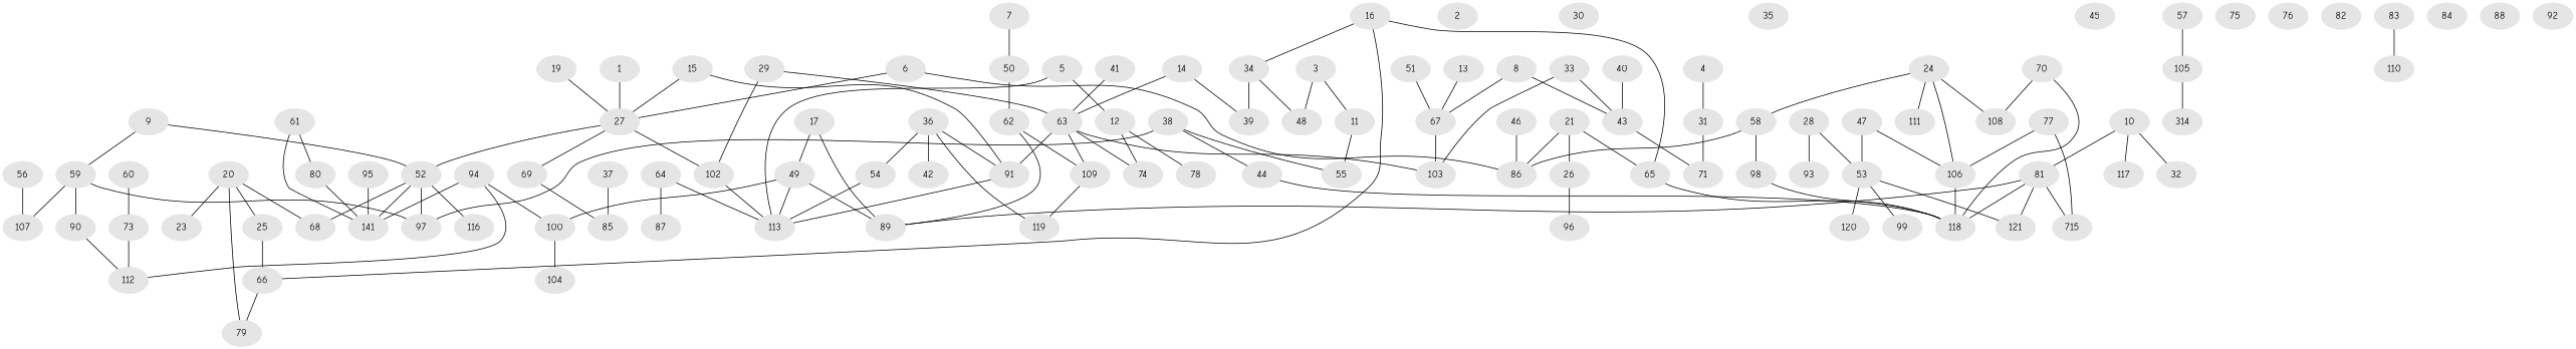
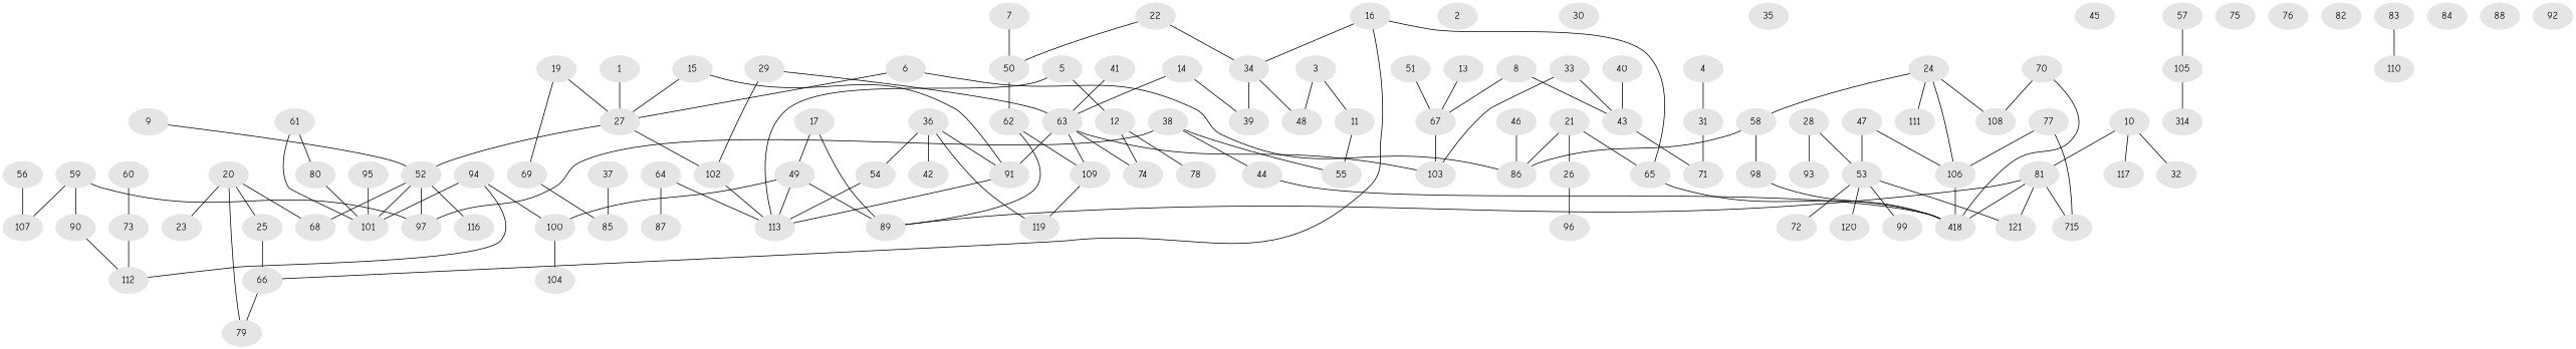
  graph {
    fontname="Comic Neue"
    node [color=gray90 fontname="Comic Neue" style=filled]
    edge [fontname="Comic Neue"]
    1
    27
    52
    69
    102
    2
    3
    11
    48
    55
    4
    31
    71
    5
    12
    113
    74
    78
    6
    86
    7
    50
    62
    8
    43
    67
    103
    9
    59
    68
    97
-   101 [label=141]
+   101
    116
    107
    90
    10
    32
    81
    117
    89
-   118
+   118 [label=418]
    121
    n43 [label=715]
    13
    14
    39
    63
    91
    109
    15
    16
    34
    65
    66
    79
    17
    49
    100
    36
    42
    54
    119
    19
    20
    23
    25
    21
    26
    96
+   22
    24
    58
    106
    108
    111
    98
    85
    28
    53
    93
+   72
    99
    120
    29
    30
    33
    35
    37
    38
    44
    40
    41
    45
    46
    47
    104
    51
    56
    57
    105
    n101 [label=314]
    112
    60
    73
    61
    80
    64
    87
    70
    75
    76
    77
    82
    83
    110
    84
    88
    92
    94
    95
    1 -- 27
    27 -- 52
-   27 -- 69
+   19 -- 69
    27 -- 102
    52 -- 68
    52 -- 97
    52 -- 101
    52 -- 116
    69 -- 85
    102 -- 113
    3 -- 11
    3 -- 48
    11 -- 55
    4 -- 31
    31 -- 71
    5 -- 12
    5 -- 113
    12 -- 74
    12 -- 78
    6 -- 27
    6 -- 86
    7 -- 50
    50 -- 62
    62 -- 89
    62 -- 109
    8 -- 43
    8 -- 67
    43 -- 71
    67 -- 103
    9 -- 52
-   9 -- 59
    59 -- 97
    59 -- 107
    59 -- 90
    90 -- 112
    10 -- 32
    10 -- 81
    10 -- 117
    81 -- 89
    81 -- 118
    81 -- 121
    81 -- n43
    13 -- 67
    14 -- 39
    14 -- 63
    63 -- 74
    63 -- 103
    63 -- 91
    63 -- 109
    91 -- 113
    109 -- 119
    15 -- 27
    15 -- 91
    16 -- 34
    16 -- 65
    16 -- 66
    34 -- 48
    34 -- 39
    65 -- 118
    66 -- 79
    17 -- 89
    17 -- 49
    49 -- 113
    49 -- 89
    49 -- 100
    100 -- 104
    36 -- 91
    36 -- 42
    36 -- 54
    36 -- 119
    54 -- 113
    19 -- 27
    20 -- 68
    20 -- 79
    20 -- 23
    20 -- 25
    25 -- 66
    21 -- 86
    21 -- 65
    21 -- 26
    26 -- 96
+   22 -- 50
+   22 -- 34
    24 -- 58
    24 -- 106
    24 -- 108
    24 -- 111
    58 -- 86
    58 -- 98
    106 -- 118
    98 -- 118
    28 -- 53
    28 -- 93
    53 -- 121
+   53 -- 72
    53 -- 99
    53 -- 120
    29 -- 102
    29 -- 63
    33 -- 43
    33 -- 103
    37 -- 85
    38 -- 55
    38 -- 97
    38 -- 44
    44 -- 118
    40 -- 43
    41 -- 63
    46 -- 86
    47 -- 106
    47 -- 53
    51 -- 67
    56 -- 107
    57 -- 105
    105 -- n101
    60 -- 73
    73 -- 112
    61 -- 101
    61 -- 80
    80 -- 101
    64 -- 113
    64 -- 87
    70 -- 118
    70 -- 108
    77 -- n43
    77 -- 106
    83 -- 110
    94 -- 101
    94 -- 100
    94 -- 112
    95 -- 101
  }
